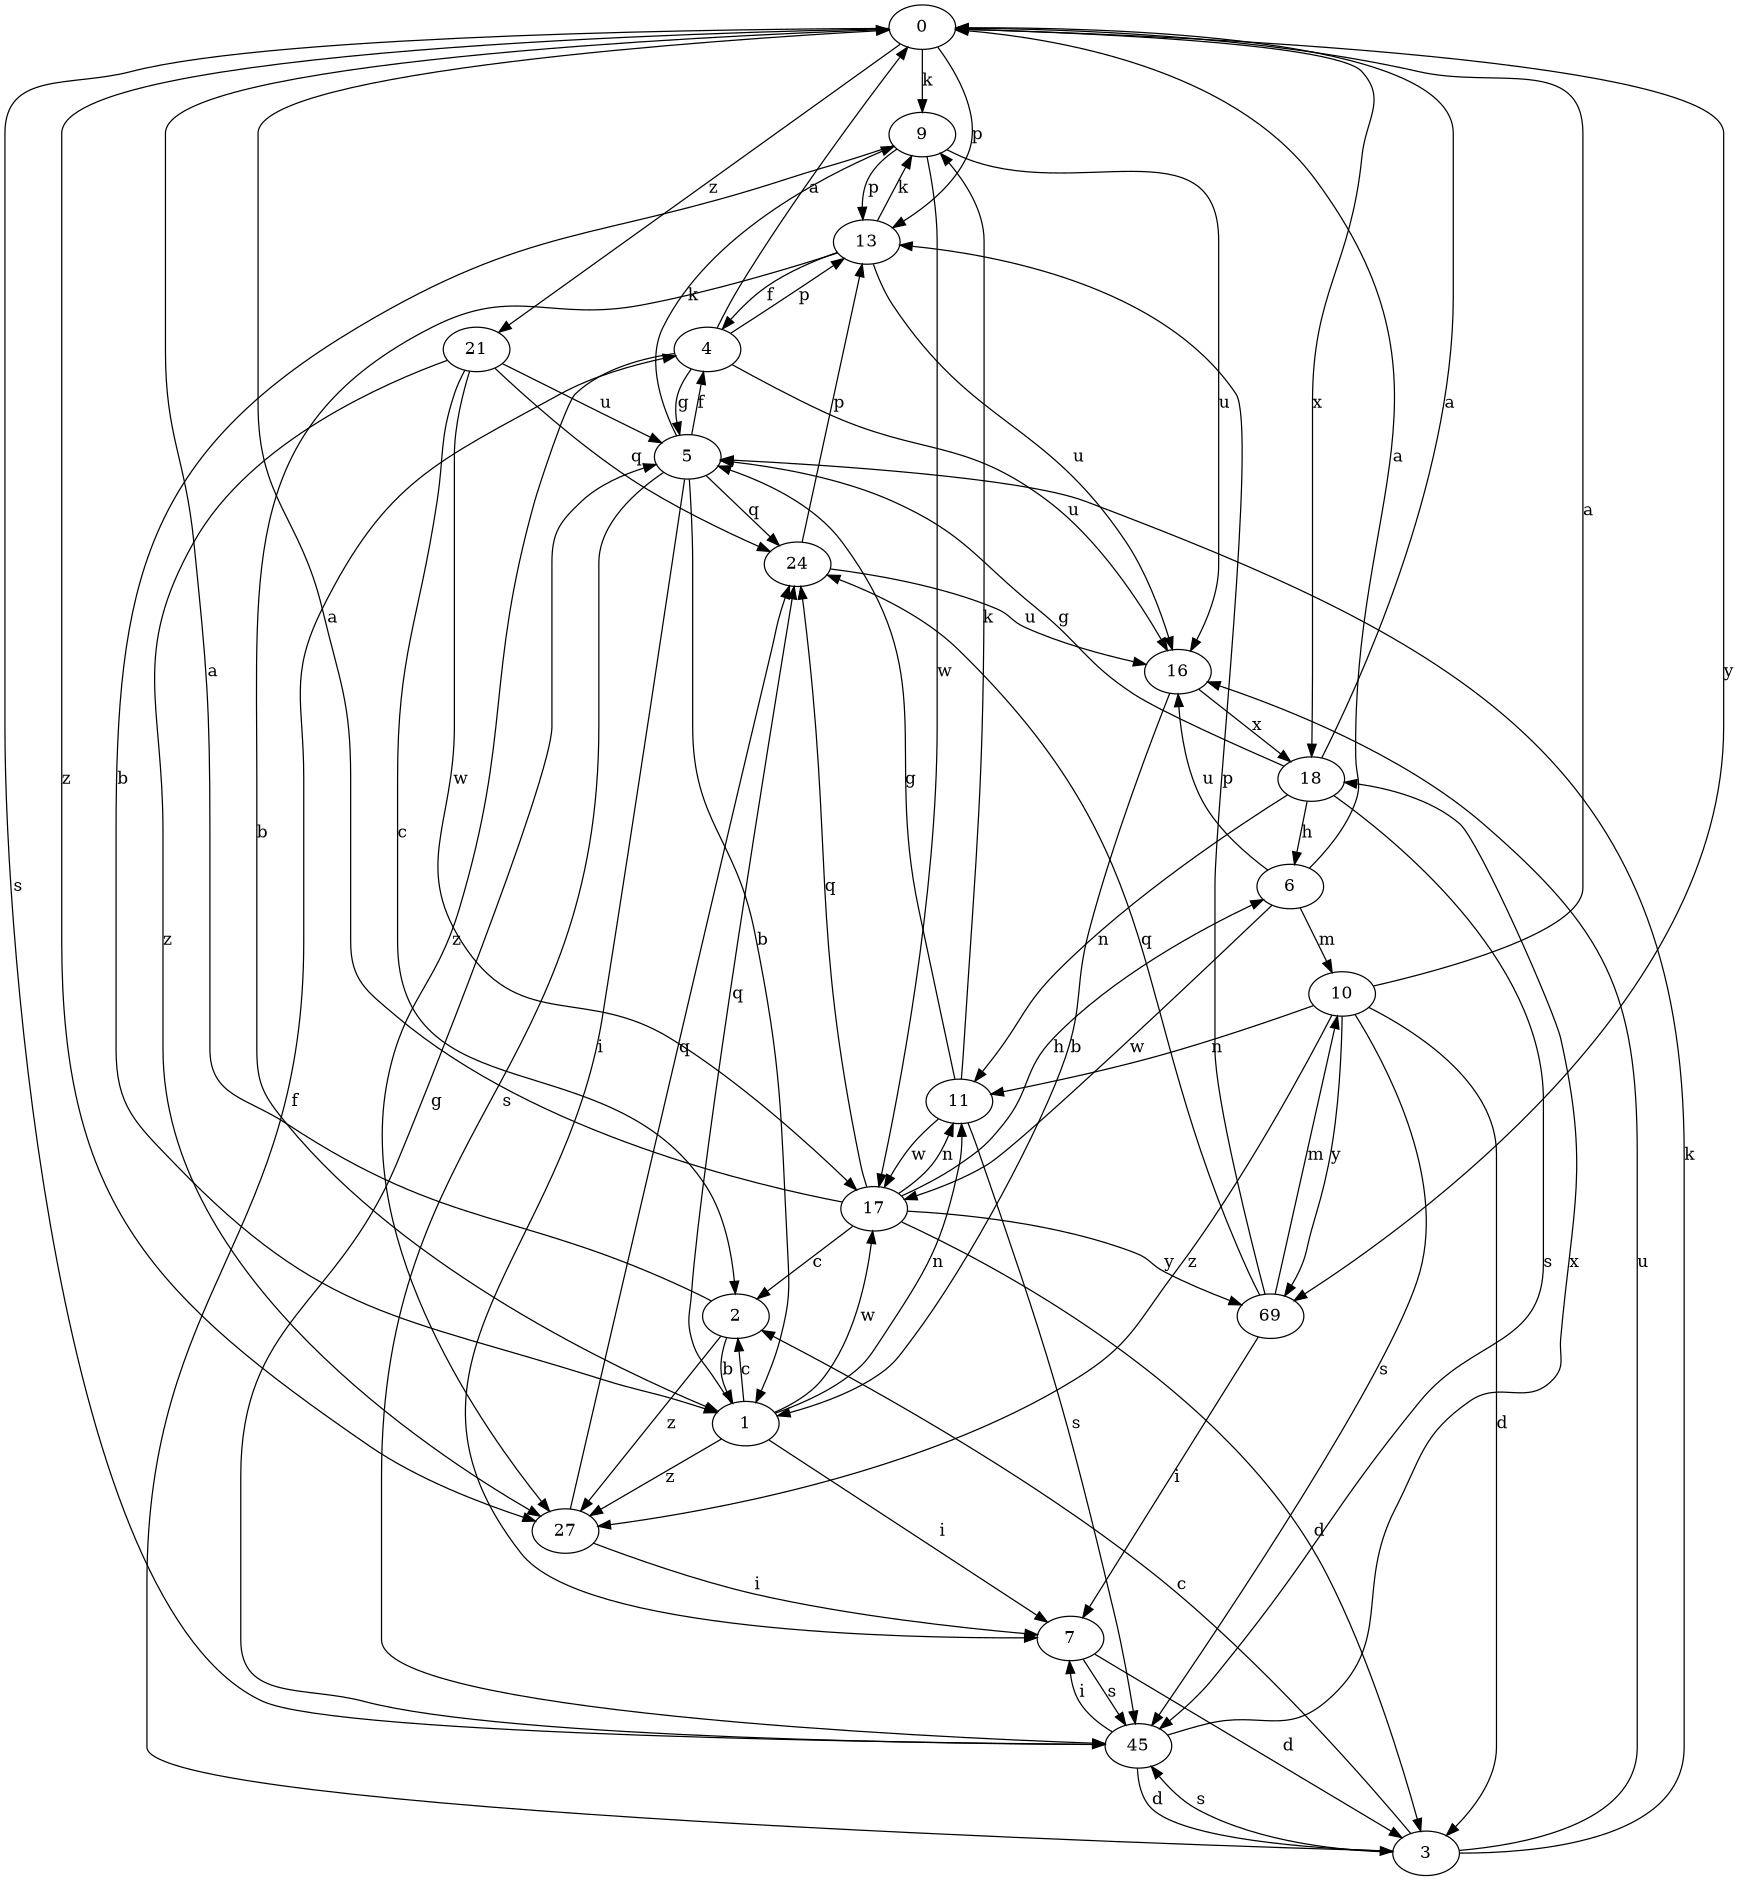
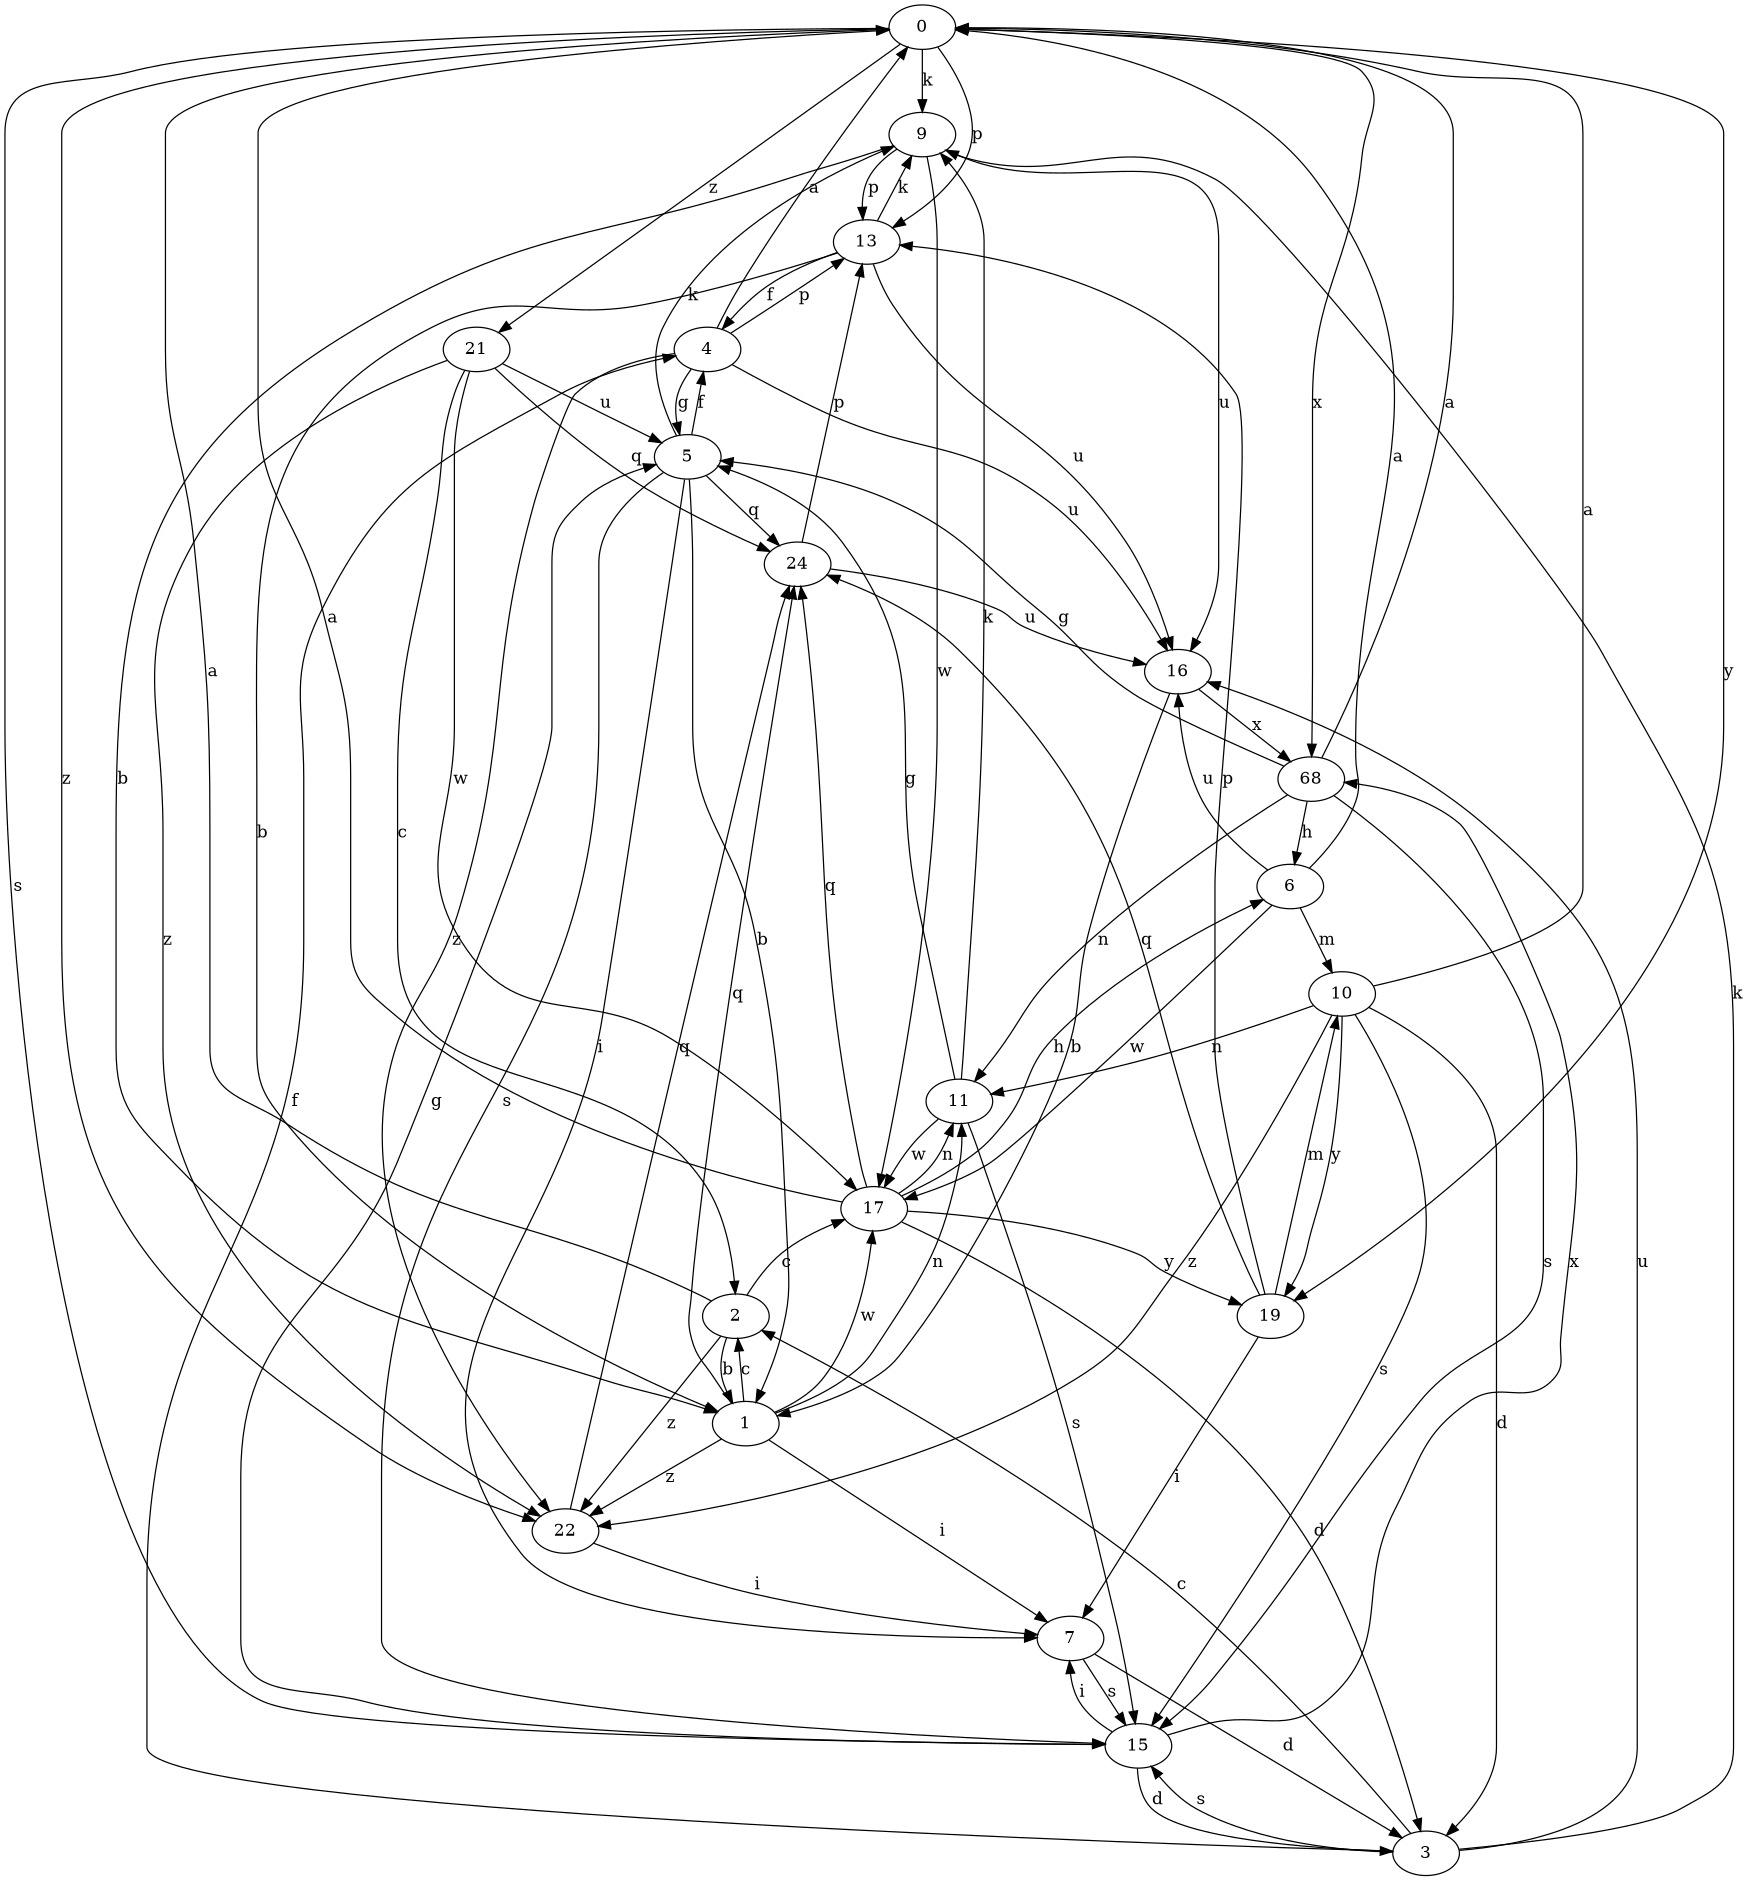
  strict digraph {
    0
    9
    13
-   15 [label=45]
-   18
-   19 [label=69]
+   15
+   18 [label=68]
+   19
    21
-   22 [label=27]
+   22
    1
    17
    16
    4
    7
    3
    5
    11
    6
    n18 [label=24]
    10
    2
    0 -> 9 [label=k]
    0 -> 13 [label=p]
    0 -> 15 [label=s]
    0 -> 18 [label=x]
    0 -> 19 [label=y]
    0 -> 21 [label=z]
    0 -> 22 [label=z]
    9 -> 13 [label=p]
    9 -> 1 [label=b]
    9 -> 17 [label=w]
    9 -> 16 [label=u]
    13 -> 9 [label=k]
    13 -> 1 [label=b]
    13 -> 16 [label=u]
    13 -> 4 [label=f]
    15 -> 18 [label=x]
    15 -> 7 [label=i]
    15 -> 3 [label=d]
    15 -> 5 [label=g]
    18 -> 0 [label=a]
    18 -> 15 [label=s]
    18 -> 5 [label=g]
    18 -> 11 [label=n]
    18 -> 6 [label=h]
    19 -> 13 [label=p]
    19 -> 7 [label=i]
    19 -> n18 [label=q]
    19 -> 10 [label=m]
    21 -> 22 [label=z]
    21 -> 17 [label=w]
    21 -> 5 [label=u]
    21 -> n18 [label=q]
    21 -> 2 [label=c]
    22 -> 7 [label=i]
    22 -> n18 [label=q]
    1 -> 22 [label=z]
    1 -> 17 [label=w]
    1 -> 7 [label=i]
    1 -> 11 [label=n]
    1 -> n18 [label=q]
    1 -> 2 [label=c]
    17 -> 0 [label=a]
    17 -> 19 [label=y]
    17 -> 3 [label=d]
    17 -> 11 [label=n]
    17 -> 6 [label=h]
    17 -> n18 [label=q]
-   17 -> 2 [label=c]
+   2 -> 17 [label=c]
    16 -> 18 [label=x]
    16 -> 1 [label=b]
    4 -> 0 [label=a]
    4 -> 13 [label=p]
    4 -> 22 [label=z]
    4 -> 16 [label=u]
    4 -> 5 [label=g]
    7 -> 15 [label=s]
    7 -> 3 [label=d]
-   3 -> 5 [label=k]
+   3 -> 9 [label=k]
    3 -> 15 [label=s]
    3 -> 16 [label=u]
    3 -> 4 [label=f]
    3 -> 2 [label=c]
    5 -> 9 [label=k]
    5 -> 15 [label=s]
    5 -> 1 [label=b]
    5 -> 4 [label=f]
    5 -> 7 [label=i]
    5 -> n18 [label=q]
    11 -> 9 [label=k]
    11 -> 15 [label=s]
    11 -> 17 [label=w]
    11 -> 5 [label=g]
    6 -> 0 [label=a]
    6 -> 17 [label=w]
    6 -> 16 [label=u]
    6 -> 10 [label=m]
    n18 -> 13 [label=p]
    n18 -> 16 [label=u]
    10 -> 0 [label=a]
    10 -> 15 [label=s]
    10 -> 19 [label=y]
    10 -> 22 [label=z]
    10 -> 3 [label=d]
    10 -> 11 [label=n]
    2 -> 0 [label=a]
    2 -> 22 [label=z]
    2 -> 1 [label=b]
  }
